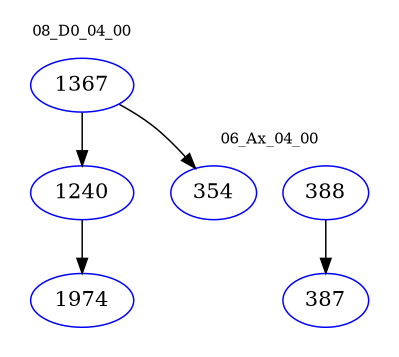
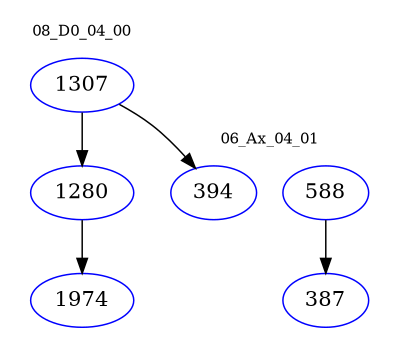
  digraph {
    node [color=blue]
    edge [color=black]
-   n1 [label=388]
+   n1 [label=588]
    n2 [label=387]
-   n3 [label=354]
-   n4 [label=1367]
-   n5 [label=1240]
+   n3 [label=394]
+   n4 [label=1307]
+   n5 [label=1280]
    n6 [label=1974]
    subgraph cluster_1 {
      color=white
      fontsize=10
-     label="06_Ax_04_00"
+     label="06_Ax_04_01"
      n1
      n2
      n3
    }
    subgraph cluster_2 {
      color=white
      fontsize=10
      label="08_D0_04_00"
      n4
      n5
      n6
    }
    n1 -> n2
    n4 -> n3
    n4 -> n5
    n5 -> n6
  }
